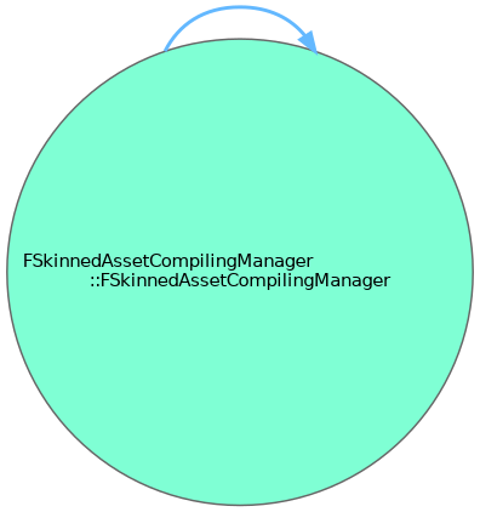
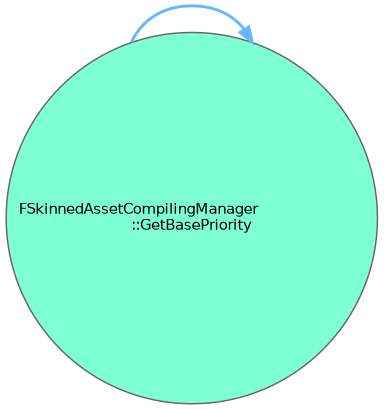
  digraph {
    rankdir=LR
-   n1 [color=gray40 fillcolor=aquamarine fontcolor=black fontname=Helvetica fontsize=10 height=0.2 label="FSkinnedAssetCompilingManager\l::FSkinnedAssetCompilingManager" shape=circle style=filled width=0.4]
+   n1 [color=gray40 fillcolor=aquamarine fontcolor=black fontname=Helvetica fontsize=10 height=0.2 label="FSkinnedAssetCompilingManager\l::GetBasePriority" shape=circle style=filled width=0.4]
    n1 -> n1 [color=steelblue1 fontname=Helvetica fontsize=10 labelfontname=Helvetica labelfontsize=10 style=bold]
  }
